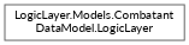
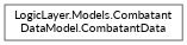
  digraph {
    rankdir=LR
    fontname=Lato
-   n1 [color=grey40 fillcolor=white fontname=Lato fontsize=10 height=0.2 label="LogicLayer.Models.Combatant\lDataModel.LogicLayer" shape=box style=filled width=0.4]
+   n1 [color=grey40 fillcolor=white fontname=Lato fontsize=10 height=0.2 label="LogicLayer.Models.Combatant\lDataModel.CombatantData" shape=box style=filled width=0.4]
  }
